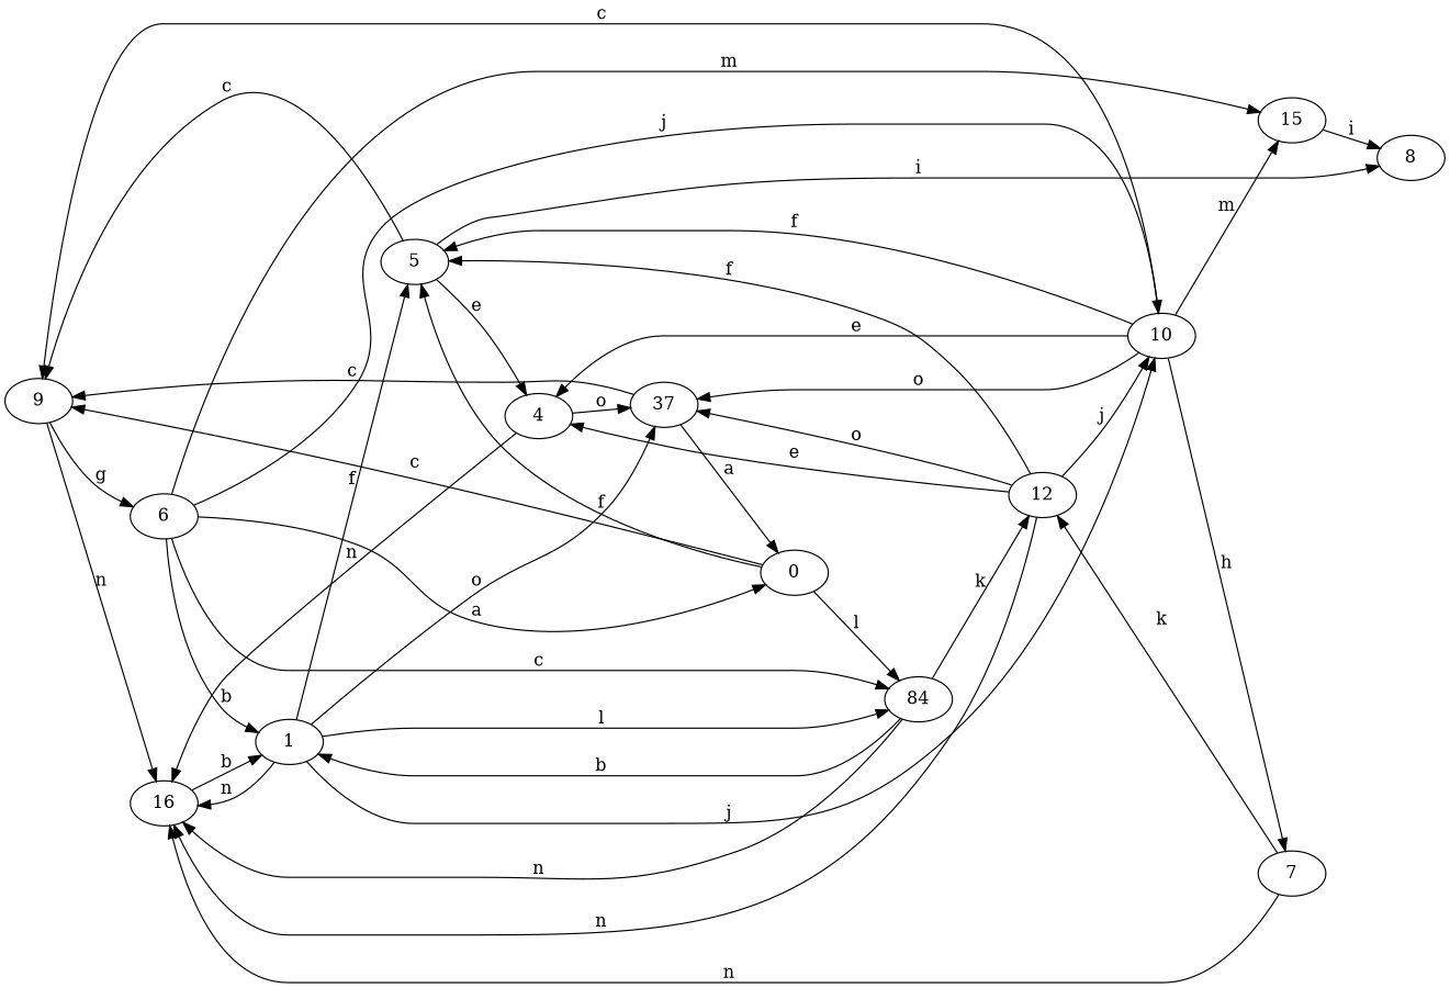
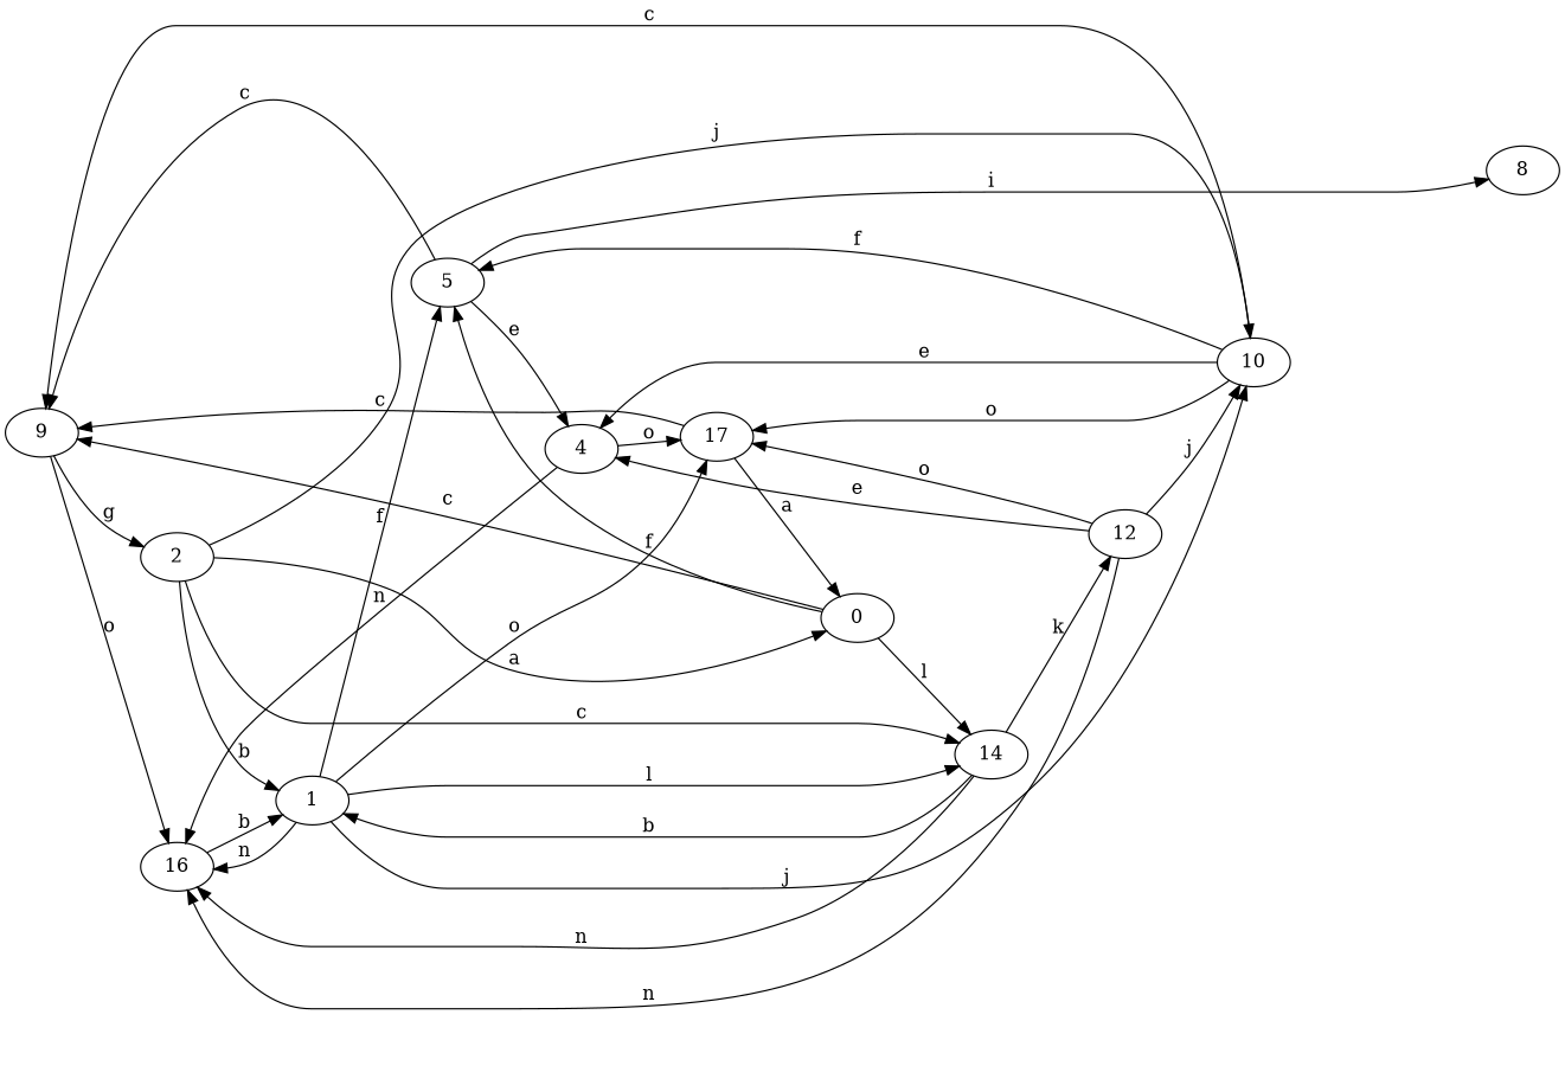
  strict digraph {
    rankdir=LR
    n1 [label=9]
    0
    5
-   14 [label=84]
+   14
    16
-   6
+   6 [label=2]
    4
    8
    1
    12
    10
-   17 [label=37]
-   15
-   7
-   n1 -> 16 [label=n]
+   17
+   n1 -> 16 [label=o]
    n1 -> 6 [label=g]
    0 -> n1 [label=c]
    0 -> 5 [label=f]
    0 -> 14 [label=l]
    5 -> n1 [label=c]
    5 -> 4 [label=e]
    5 -> 8 [label=i]
    14 -> 16 [label=n]
    14 -> 1 [label=b]
    14 -> 12 [label=k]
    16 -> 1 [label=b]
    6 -> 0 [label=a]
    6 -> 14 [label=c]
    6 -> 1 [label=b]
    6 -> 10 [label=j]
-   6 -> 15 [label=m]
    4 -> 16 [label=n]
    4 -> 17 [label=o]
    1 -> 5 [label=f]
    1 -> 14 [label=l]
    1 -> 16 [label=n]
    1 -> 10 [label=j]
    1 -> 17 [label=o]
-   12 -> 5 [label=f]
    12 -> 16 [label=n]
    12 -> 4 [label=e]
    12 -> 10 [label=j]
    12 -> 17 [label=o]
    10 -> n1 [label=c]
    10 -> 5 [label=f]
    10 -> 4 [label=e]
    10 -> 17 [label=o]
-   10 -> 15 [label=m]
-   10 -> 7 [label=h]
    17 -> n1 [label=c]
    17 -> 0 [label=a]
-   15 -> 8 [label=i]
-   7 -> 16 [label=n]
-   7 -> 12 [label=k]
  }
